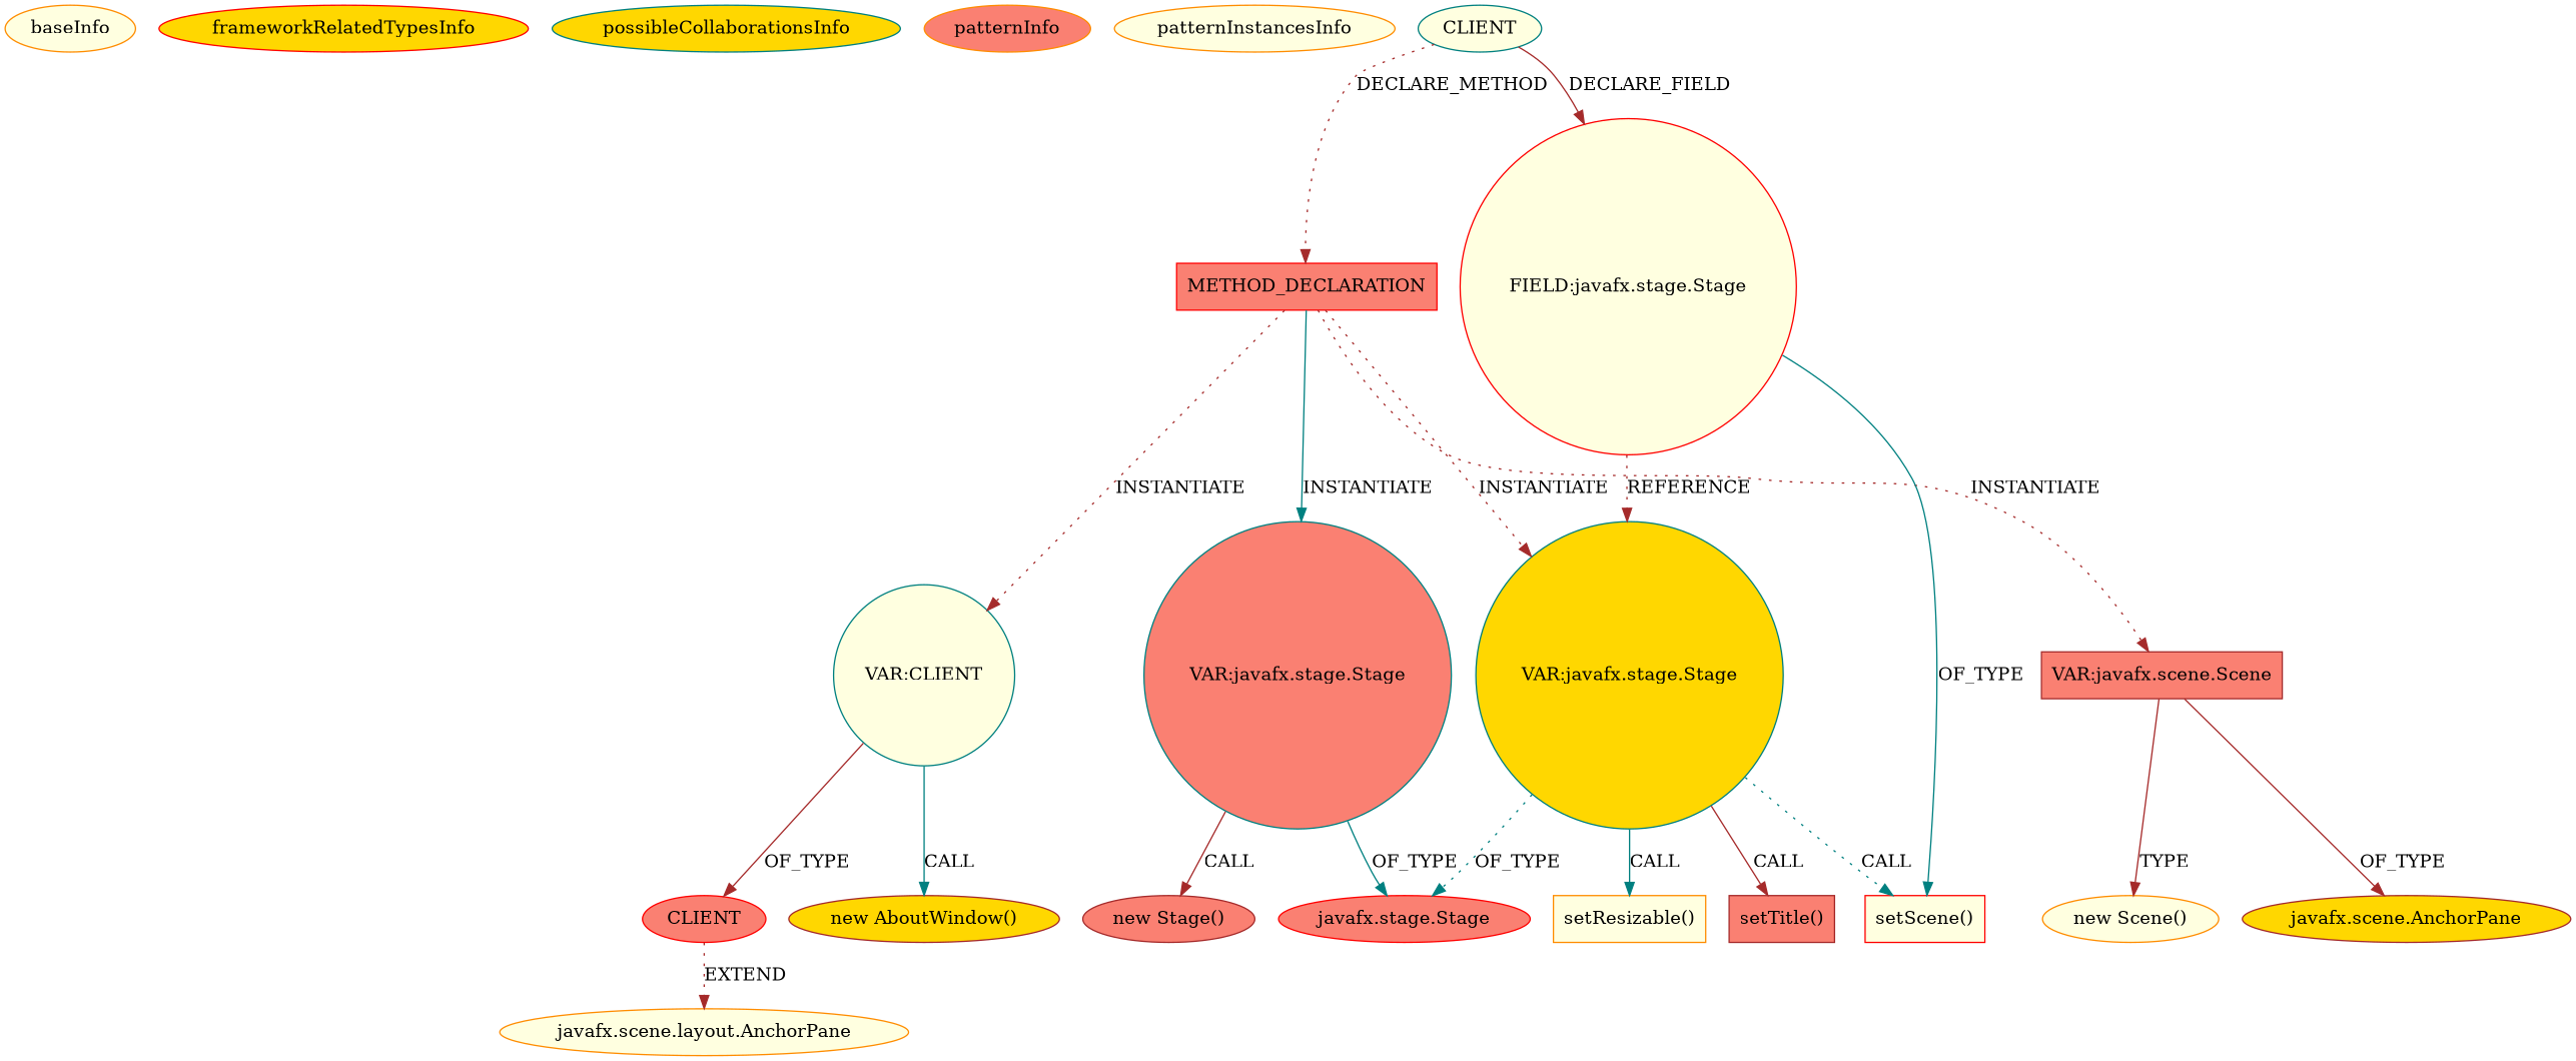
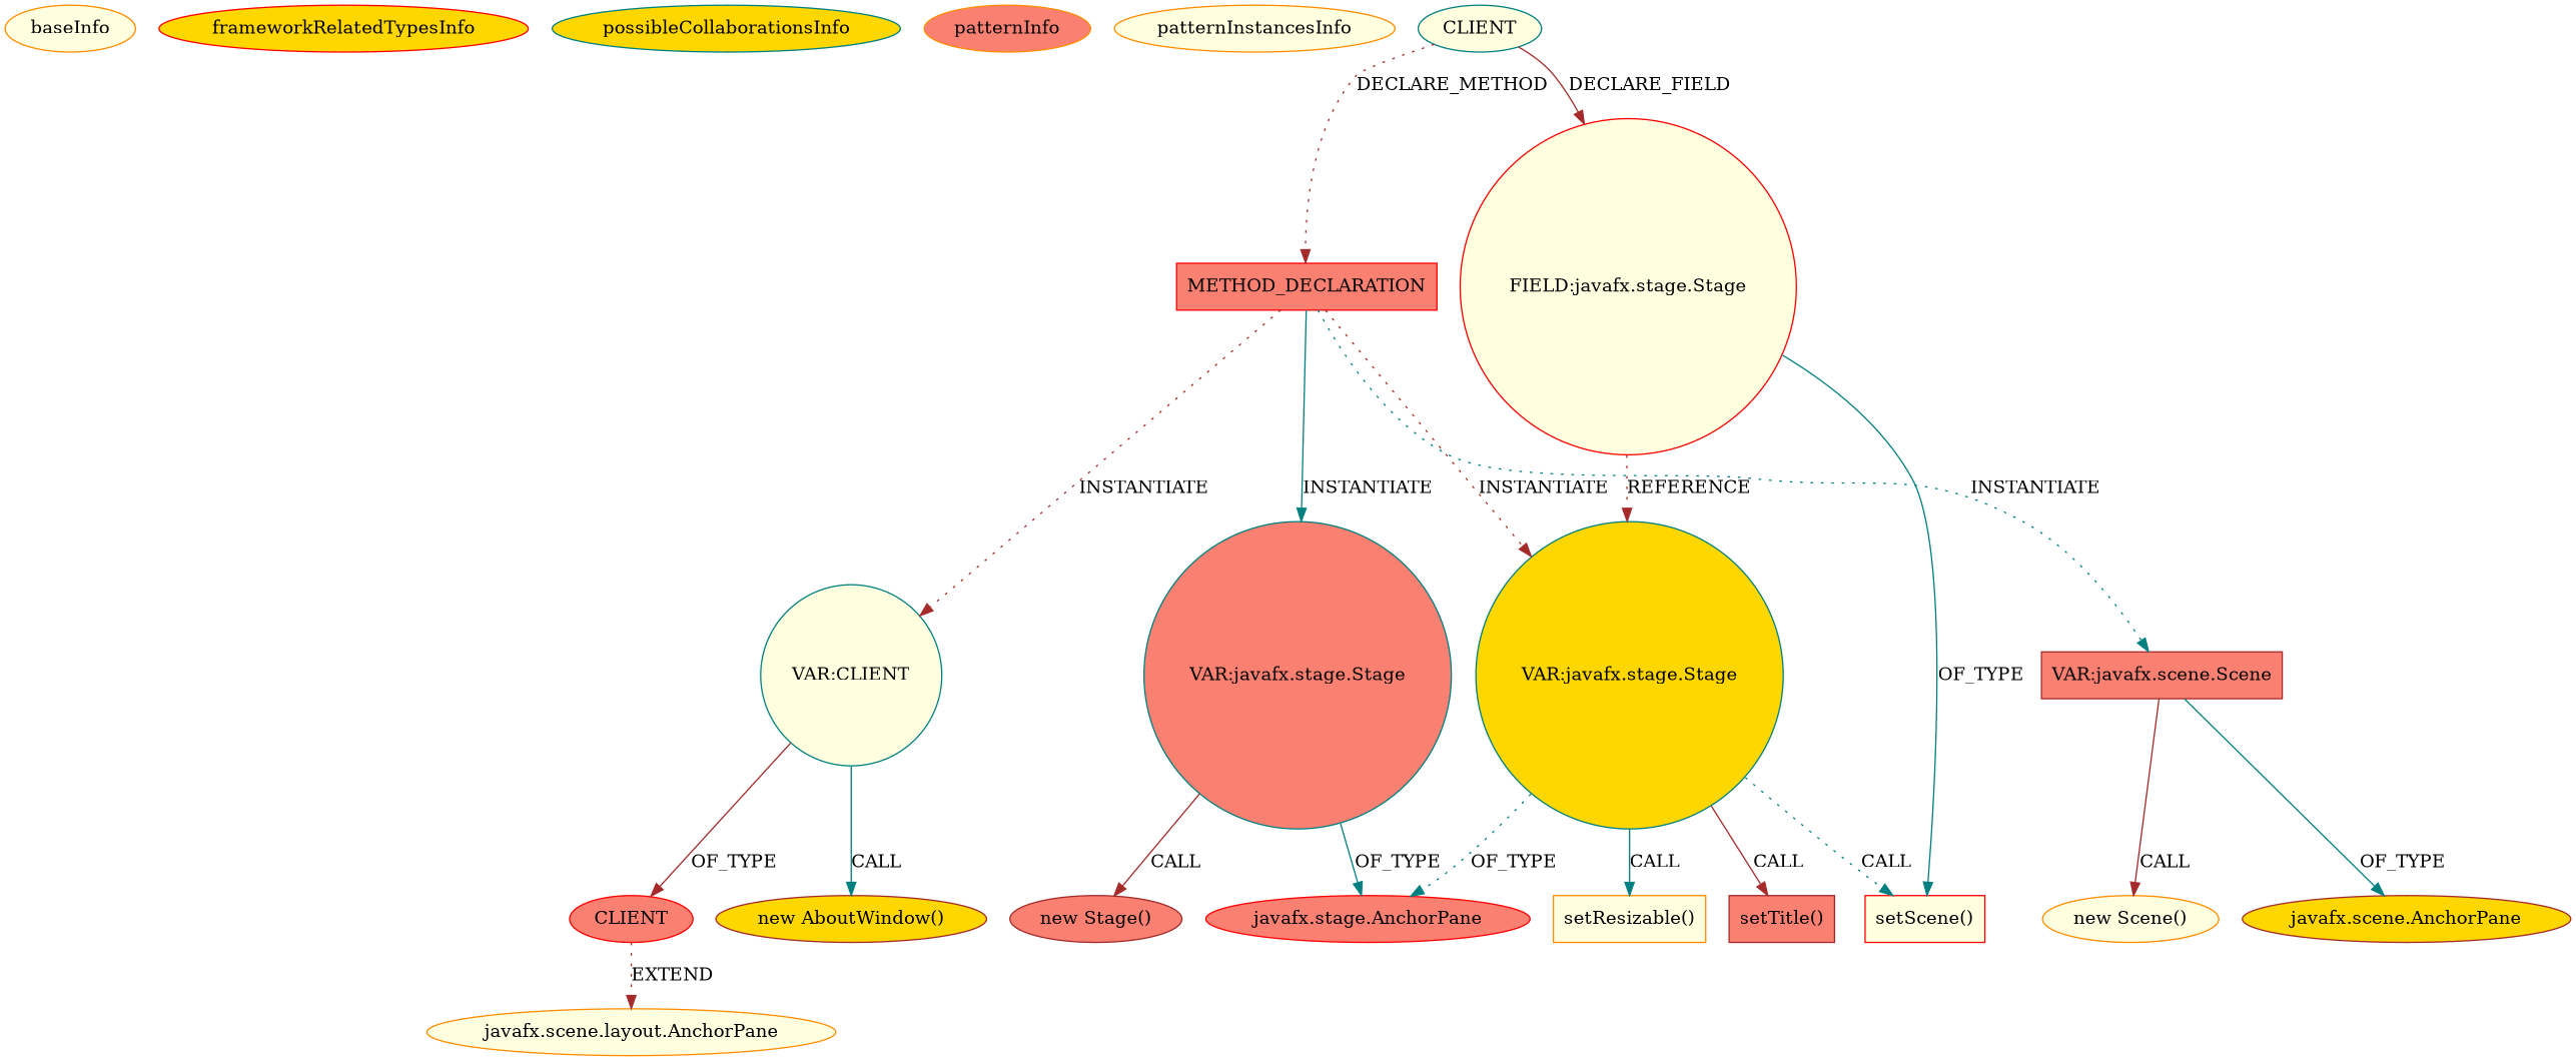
  digraph {
    node [color=darkorange fillcolor=lightyellow style=filled isFrameworkType=false]
    edge [color=brown style=solid]
    baseInfo [category=pattern graphId=4574 isAnonymous=false possibleRelation=false isFrameworkType=""]
    frameworkRelatedTypesInfo [color=red fillcolor=gold isFrameworkType=""]
    possibleCollaborationsInfo [color=teal fillcolor=gold isFrameworkType=""]
    patternInfo [fillcolor=salmon frequency=2.0 patternRootClient=0 isFrameworkType=""]
    patternInstancesInfo [0="sebbafer-Sebanana~/sebbafer-Sebanana/Sebanana-master/src/sebanana/views/GameviewController.java~GameviewController~4133" 1="sebbafer-Sebanana~/sebbafer-Sebanana/Sebanana-master/src/sebanana/views/MyMenubar.java~MyMenubar~4131" isFrameworkType=""]
    n6 [color=brown fillcolor=gold label="new AboutWindow()" vertexType=CONSTRUCTOR_CALL]
    n7 [color=teal label="VAR:CLIENT" shape=circle vertexType=VARIABLE_EXPRESION]
    n8 [color=red fillcolor=salmon label=CLIENT vertexType=REFERENCE_CLIENT_CLASS_DECLARATION]
    n9 [label="javafx.scene.layout.AnchorPane" vertexType=FRAMEWORK_CLASS_TYPE]
    n10 [color=red fillcolor=salmon label=METHOD_DECLARATION shape=box vertexType=CLIENT_METHOD_DECLARATION]
    n11 [color=teal fillcolor=salmon label="VAR:javafx.stage.Stage" shape=circle vertexType=VARIABLE_EXPRESION]
    n12 [color=teal fillcolor=gold label="VAR:javafx.stage.Stage" shape=circle vertexType=VARIABLE_EXPRESION]
    n13 [color=brown fillcolor=salmon label="VAR:javafx.scene.Scene" shape=box vertexType=VARIABLE_EXPRESION]
-   n14 [color=red fillcolor=salmon label="javafx.stage.Stage" vertexType=FRAMEWORK_CLASS_TYPE]
+   n14 [color=red fillcolor=salmon label="javafx.stage.AnchorPane" vertexType=FRAMEWORK_CLASS_TYPE]
    n15 [color=brown fillcolor=salmon label="new Stage()" vertexType=CONSTRUCTOR_CALL]
    n16 [color=red label="setScene()" shape=box vertexType=INSIDE_CALL]
    n17 [label="setResizable()" shape=box vertexType=INSIDE_CALL]
    n18 [color=brown fillcolor=salmon label="setTitle()" shape=box vertexType=INSIDE_CALL]
    n19 [label="new Scene()" vertexType=CONSTRUCTOR_CALL]
    n20 [color=brown fillcolor=gold label="javafx.scene.AnchorPane" vertexType=FRAMEWORK_CLASS_TYPE]
    n21 [color=teal label=CLIENT vertexType=ROOT_CLIENT_CLASS_DECLARATION]
    n22 [color=red label="FIELD:javafx.stage.Stage" shape=circle vertexType=FIELD_DECLARATION]
    n7 -> n6 [color=teal label=CALL]
    n7 -> n8 [label=OF_TYPE]
    n8 -> n9 [label=EXTEND style=dotted]
    n10 -> n7 [label=INSTANTIATE style=dotted]
    n10 -> n11 [color=teal label=INSTANTIATE]
    n10 -> n12 [label=INSTANTIATE style=dotted]
-   n10 -> n13 [label=INSTANTIATE style=dotted]
+   n10 -> n13 [color=teal label=INSTANTIATE style=dotted]
    n11 -> n14 [color=teal label=OF_TYPE]
    n11 -> n15 [label=CALL]
    n12 -> n14 [color=teal label=OF_TYPE style=dotted]
    n12 -> n16 [color=teal label=CALL style=dotted]
    n12 -> n17 [color=teal label=CALL]
    n12 -> n18 [label=CALL]
-   n13 -> n19 [label=TYPE]
-   n13 -> n20 [label=OF_TYPE]
+   n13 -> n19 [label=CALL]
+   n13 -> n20 [color=teal label=OF_TYPE]
    n21 -> n10 [label=DECLARE_METHOD style=dotted]
    n21 -> n22 [label=DECLARE_FIELD]
    n22 -> n12 [label=REFERENCE style=dotted]
    n22 -> n16 [color=teal label=OF_TYPE]
  }
